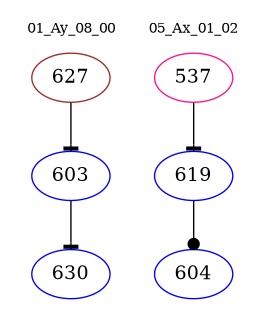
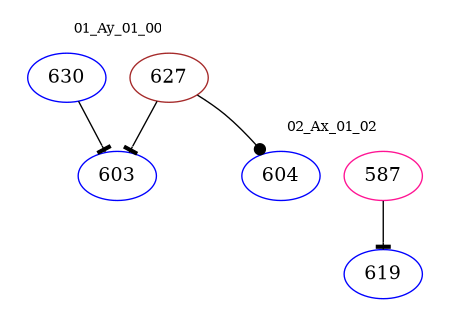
  digraph {
    node [color=blue]
    edge [arrowhead=tee color=black]
    n1 [color=brown label=627]
    n2 [label=603]
    n3 [label=630]
-   n4 [color=deeppink label=537]
+   n4 [color=deeppink label=587]
    n5 [label=619]
    n6 [label=604]
    subgraph cluster_1 {
      color=white
      fontsize=10
-     label="01_Ay_08_00"
+     label="01_Ay_01_00"
      n1
      n2
      n3
    }
    subgraph cluster_2 {
      color=white
      fontsize=10
-     label="05_Ax_01_02"
+     label="02_Ax_01_02"
      n4
      n5
      n6
    }
    n1 -> n2
-   n2 -> n3
+   n3 -> n2
    n4 -> n5
-   n5 -> n6 [arrowhead=dot]
+   n1 -> n6 [arrowhead=dot]
  }
